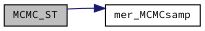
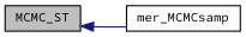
  digraph {
    rankdir=LR
    fontname="Source Code Pro"
    node [color=black fontname="Source Code Pro" fontsize=10 shape=record style=filled]
    n1 [fillcolor=grey75 fontcolor=black height=0.2 label=MCMC_ST width=0.4]
    n2 [fillcolor=white height=0.2 label=mer_MCMCsamp width=0.4]
-   n2 -> n1 [color=midnightblue dir=back fontname="Source Code Pro" fontsize=10 labelfontname="FreeSans.ttf" labelfontsize=10 style=solid]
+   n1 -> n2 [color=midnightblue dir=back fontname="Source Code Pro" fontsize=10 labelfontname="FreeSans.ttf" labelfontsize=10 style=solid]
  }
